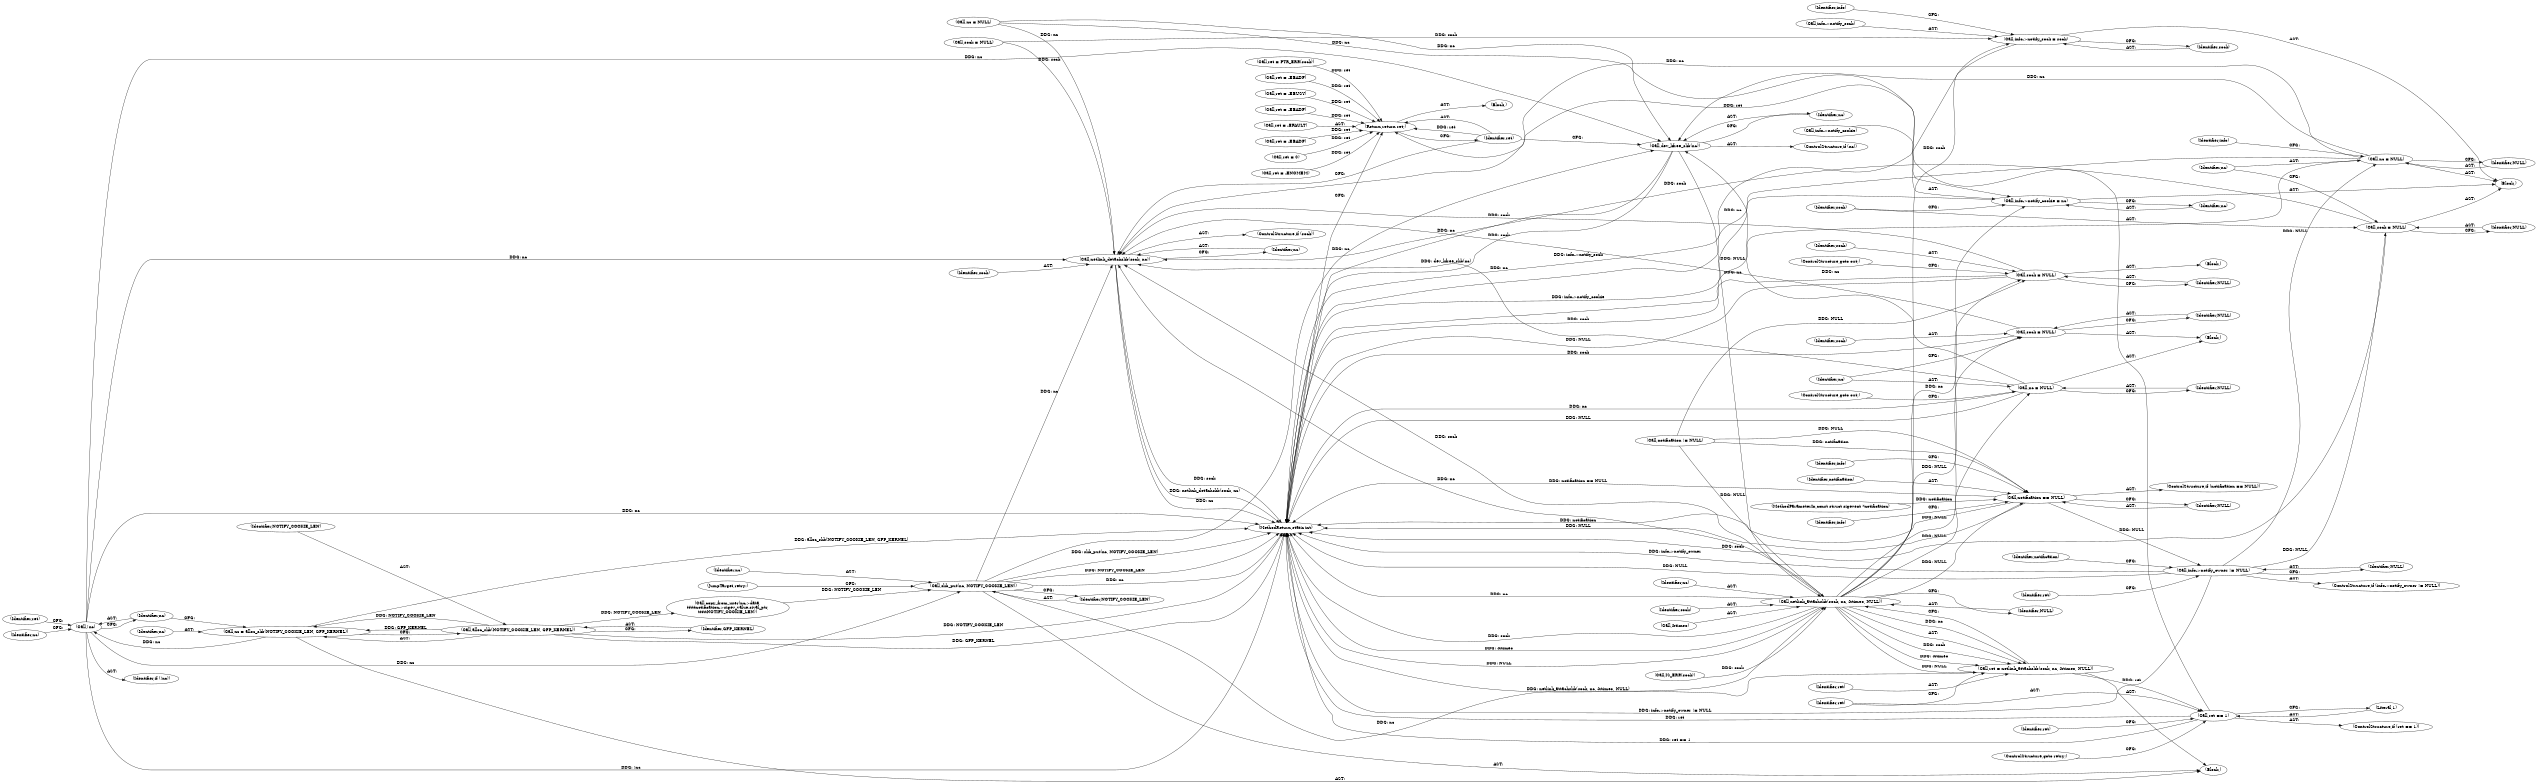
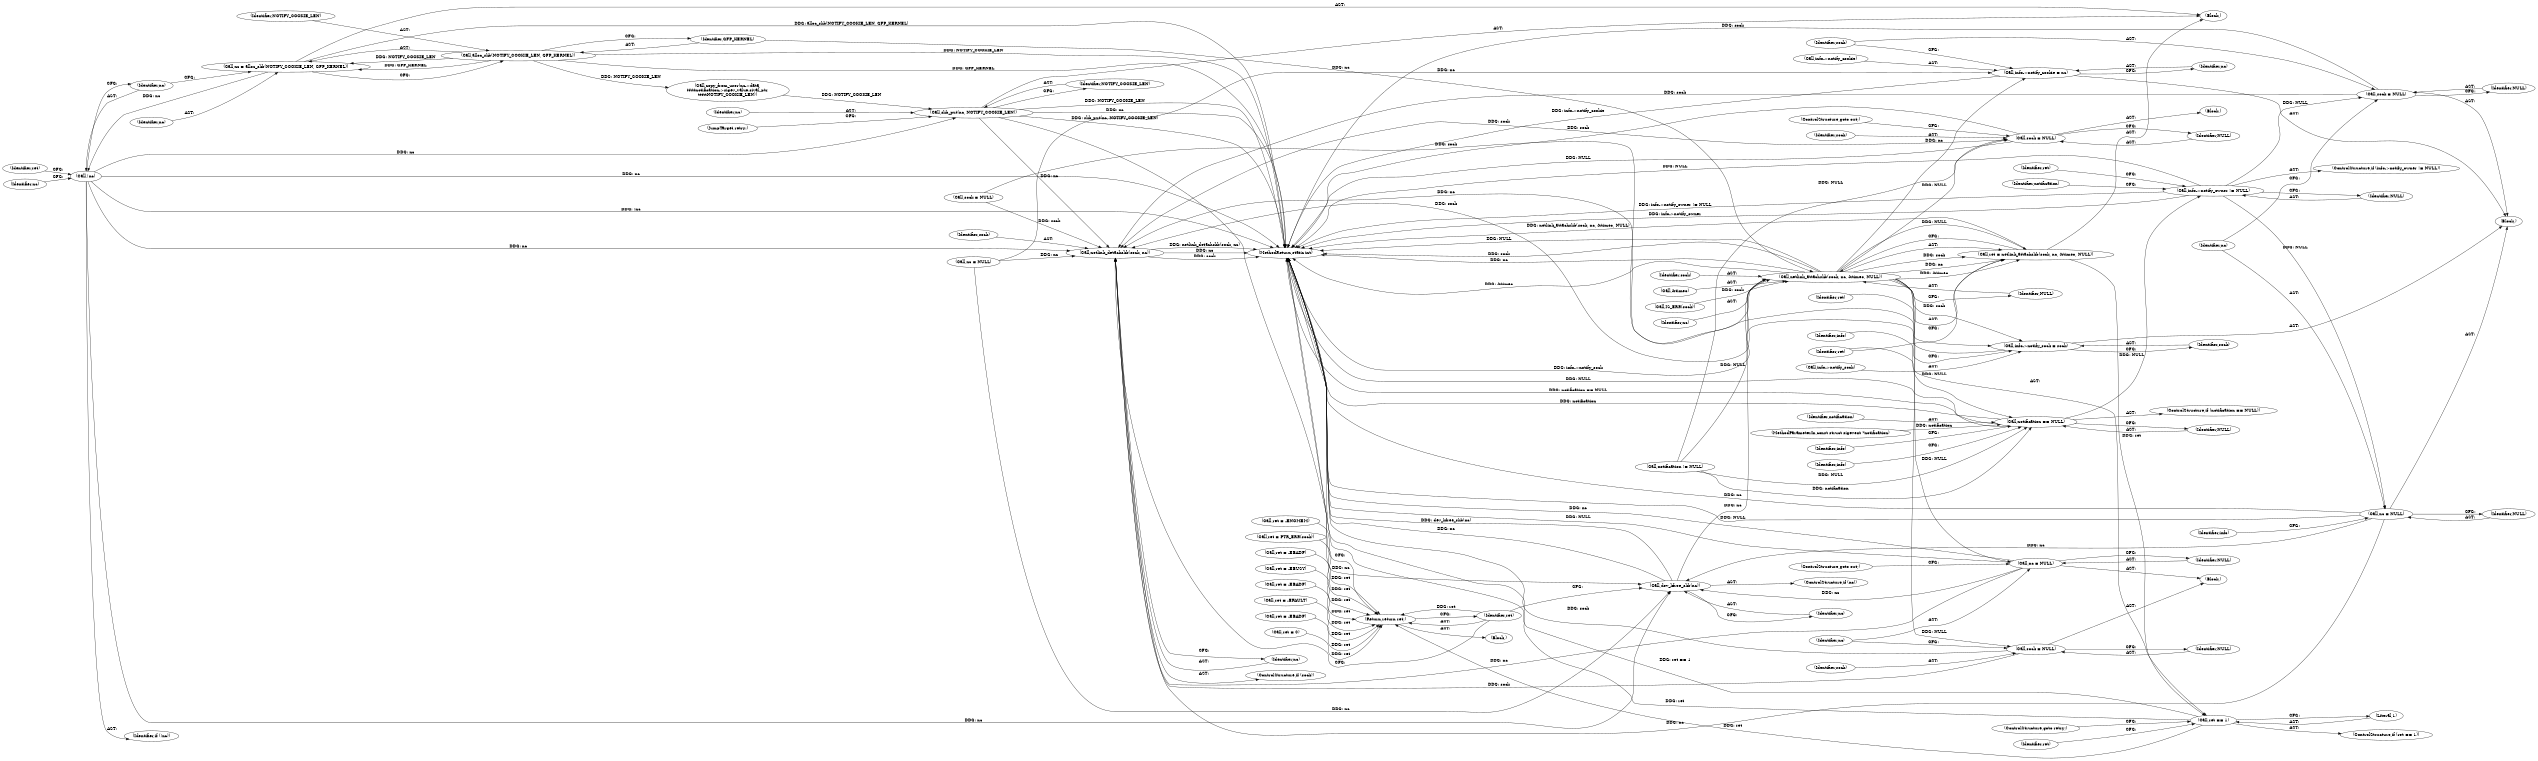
  digraph {
    rankdir=LR
    n1 [label="(Call,!nc)"]
    n2 [label="(Call,skb_put(nc, NOTIFY_COOKIE_LEN))"]
    n3 [label="(Call,netlink_detachskb(sock, nc))"]
    n4 [label="(Call,dev_kfree_skb(nc))"]
    n5 [label="(MethodReturn,static int)"]
    n6 [label="(Identifier,nc)"]
    n7 [label="(Identifier,if (!nc))"]
    n8 [label="(Block,)"]
    n9 [label="(Call,netlink_attachskb(sock, nc, &timeo, NULL))"]
    n10 [label="(Identifier,NOTIFY_COOKIE_LEN)"]
    n11 [label="(Identifier,nc)"]
    n12 [label="(ControlStructure,if (sock))"]
    n13 [label="(ControlStructure,if (nc))"]
    n14 [label="(Identifier,nc)"]
    n15 [label="(Return,return ret;)"]
    n16 [label="(Call,nc = alloc_skb(NOTIFY_COOKIE_LEN, GFP_KERNEL))"]
    n17 [label="(Call,alloc_skb(NOTIFY_COOKIE_LEN, GFP_KERNEL))"]
    n18 [label="(Identifier,GFP_KERNEL)"]
    n19 [label="(Call,copy_from_user(nc->data,\n\t\t\t\t\tnotification->sigev_value.sival_ptr,\n\t\t\t\t\tNOTIFY_COOKIE_LEN))"]
    n20 [label="(Call,sock = NULL)"]
    n21 [label="(Call,ret = netlink_attachskb(sock, nc, &timeo, NULL))"]
    n22 [label="(Call,sock = NULL)"]
    n23 [label="(Call,nc = NULL)"]
    n24 [label="(Call,notification == NULL)"]
    n25 [label="(Call,info->notify_sock = sock)"]
    n26 [label="(Call,info->notify_cookie = nc)"]
    n27 [label="(Identifier,NULL)"]
    n28 [label="(Identifier,NULL)"]
    n29 [label="(Block,)"]
    n30 [label="(Call,ret == 1)"]
    n31 [label="(Block,)"]
    n32 [label="(Identifier,NULL)"]
    n33 [label="(Identifier,NULL)"]
    n34 [label="(Call,info->notify_owner != NULL)"]
    n35 [label="(ControlStructure,if (notification == NULL))"]
    n36 [label="(Identifier,NULL)"]
    n37 [label="(Block,)"]
    n38 [label="(Identifier,sock)"]
    n39 [label="(Identifier,nc)"]
    n40 [label="(Literal,1)"]
    n41 [label="(ControlStructure,if (ret == 1))"]
    n42 [label="(Identifier,ret)"]
    n43 [label="(Block,)"]
    n44 [label="(Call,sock = NULL)"]
    n45 [label="(Call,nc = NULL)"]
    n46 [label="(ControlStructure,if (info->notify_owner != NULL))"]
    n47 [label="(Identifier,NULL)"]
    n48 [label="(Identifier,NULL)"]
    n49 [label="(Identifier,NULL)"]
    n50 [label="(Identifier,ret)"]
    n51 [label="(Call,nc = NULL)"]
    n52 [label="(Identifier,info)"]
    n53 [label="(Call,ret = -EBADF)"]
    n54 [label="(Identifier,NOTIFY_COOKIE_LEN)"]
    n55 [label="(Call,ret = -EFAULT)"]
    n56 [label="(Call,ret = -EBADF)"]
    n57 [label="(Call,ret = 0)"]
    n58 [label="(ControlStructure,goto out;)"]
    n59 [label="(Identifier,info)"]
    n60 [label="(Identifier,ret)"]
    n61 [label="(Call,info->notify_cookie)"]
    n62 [label="(Identifier,notification)"]
    n63 [label="(Call,notification != NULL)"]
    n64 [label="(Identifier,info)"]
    n65 [label="(Identifier,nc)"]
    n66 [label="(Identifier,nc)"]
    n67 [label="(ControlStructure,goto retry;)"]
    n68 [label="(Identifier,sock)"]
    n69 [label="(Identifier,nc)"]
    n70 [label="(Call,ret = -ENOMEM)"]
    n71 [label="(Identifier,info)"]
    n72 [label="(Call,info->notify_sock)"]
    n73 [label="(JumpTarget,retry:)"]
    n74 [label="(ControlStructure,goto out;)"]
    n75 [label="(Call,ret = PTR_ERR(sock))"]
    n76 [label="(Identifier,sock)"]
    n77 [label="(Identifier,nc)"]
    n78 [label="(Call,sock = NULL)"]
    n79 [label="(Identifier,ret)"]
    n80 [label="(Identifier,notification)"]
    n81 [label="(Call,ret = -EBADF)"]
    n82 [label="(Call,&timeo)"]
    n83 [label="(Identifier,sock)"]
    n84 [label="(Call,IS_ERR(sock))"]
    n85 [label="(Identifier,nc)"]
    n86 [label="(Identifier,sock)"]
    n87 [label="(Identifier,sock)"]
    n88 [label="(Identifier,ret)"]
    n89 [label="(Identifier,ret)"]
    n90 [label="(MethodParameterIn,const struct sigevent *notification)"]
    n91 [label="(Identifier,nc)"]
    n92 [label="(Call,ret = -EBUSY)"]
    n1 -> n2 [label="DDG: nc"]
    n1 -> n3 [label="DDG: nc"]
    n1 -> n4 [label="DDG: nc"]
    n1 -> n5 [label="DDG: !nc"]
    n1 -> n5 [label="DDG: nc"]
    n1 -> n6 [label="CFG: "]
    n1 -> n7 [label="AST: "]
    n2 -> n3 [label="DDG: nc"]
    n2 -> n4 [label="DDG: nc"]
    n2 -> n5 [label="DDG: NOTIFY_COOKIE_LEN"]
    n2 -> n5 [label="DDG: nc"]
    n2 -> n5 [label="DDG: skb_put(nc, NOTIFY_COOKIE_LEN)"]
    n2 -> n8 [label="AST: "]
-   n2 -> n9 [label="DDG: nc"]
+   n18 -> n9 [label="DDG: nc"]
    n2 -> n10 [label="CFG: "]
    n3 -> n5 [label="DDG: nc"]
    n3 -> n5 [label="DDG: sock"]
    n3 -> n5 [label="DDG: netlink_detachskb(sock, nc)"]
    n3 -> n11 [label="CFG: "]
    n3 -> n12 [label="AST: "]
    n4 -> n5 [label="DDG: dev_kfree_skb(nc)"]
    n4 -> n5 [label="DDG: nc"]
    n4 -> n9 [label="DDG: nc"]
    n4 -> n13 [label="AST: "]
    n4 -> n14 [label="CFG: "]
    n5 -> n15 [label="CFG: "]
    n6 -> n1 [label="AST: "]
    n6 -> n16 [label="CFG: "]
    n9 -> n3 [label="DDG: sock"]
    n9 -> n3 [label="DDG: nc"]
    n9 -> n5 [label="DDG: sock"]
    n9 -> n5 [label="DDG: &timeo"]
    n9 -> n5 [label="DDG: NULL"]
    n9 -> n5 [label="DDG: nc"]
    n9 -> n20 [label="DDG: NULL"]
    n9 -> n21 [label="AST: "]
    n9 -> n21 [label="DDG: sock"]
    n9 -> n21 [label="DDG: nc"]
    n9 -> n21 [label="DDG: &timeo"]
    n9 -> n21 [label="DDG: NULL"]
    n9 -> n22 [label="DDG: NULL"]
    n9 -> n23 [label="DDG: NULL"]
    n9 -> n24 [label="DDG: NULL"]
    n9 -> n25 [label="DDG: sock"]
    n9 -> n26 [label="DDG: nc"]
    n9 -> n27 [label="CFG: "]
    n10 -> n2 [label="AST: "]
    n11 -> n3 [label="AST: "]
    n14 -> n4 [label="AST: "]
    n15 -> n42 [label="CFG: "]
    n15 -> n43 [label="AST: "]
    n16 -> n1 [label="DDG: nc"]
    n16 -> n5 [label="DDG: alloc_skb(NOTIFY_COOKIE_LEN, GFP_KERNEL)"]
    n16 -> n8 [label="AST: "]
    n16 -> n17 [label="CFG: "]
    n17 -> n5 [label="DDG: NOTIFY_COOKIE_LEN"]
    n17 -> n5 [label="DDG: GFP_KERNEL"]
    n17 -> n16 [label="AST: "]
    n17 -> n16 [label="DDG: NOTIFY_COOKIE_LEN"]
    n17 -> n16 [label="DDG: GFP_KERNEL"]
    n17 -> n18 [label="CFG: "]
    n17 -> n19 [label="DDG: NOTIFY_COOKIE_LEN"]
    n18 -> n17 [label="AST: "]
    n19 -> n2 [label="DDG: NOTIFY_COOKIE_LEN"]
    n20 -> n3 [label="DDG: sock"]
    n20 -> n5 [label="DDG: sock"]
    n20 -> n5 [label="DDG: NULL"]
    n20 -> n28 [label="CFG: "]
    n20 -> n29 [label="AST: "]
    n21 -> n5 [label="DDG: netlink_attachskb(sock, nc, &timeo, NULL)"]
    n21 -> n8 [label="AST: "]
    n21 -> n9 [label="CFG: "]
    n21 -> n30 [label="DDG: ret"]
    n22 -> n3 [label="DDG: sock"]
    n22 -> n5 [label="DDG: sock"]
    n22 -> n31 [label="AST: "]
    n22 -> n32 [label="CFG: "]
    n23 -> n3 [label="DDG: nc"]
    n23 -> n4 [label="DDG: nc"]
    n23 -> n5 [label="DDG: NULL"]
    n23 -> n5 [label="DDG: nc"]
    n23 -> n31 [label="AST: "]
    n23 -> n33 [label="CFG: "]
    n24 -> n5 [label="DDG: notification"]
    n24 -> n5 [label="DDG: NULL"]
    n24 -> n5 [label="DDG: notification == NULL"]
    n24 -> n34 [label="DDG: NULL"]
    n24 -> n35 [label="AST: "]
    n24 -> n36 [label="CFG: "]
    n25 -> n5 [label="DDG: info->notify_sock"]
    n25 -> n37 [label="AST: "]
    n25 -> n38 [label="CFG: "]
    n26 -> n5 [label="DDG: info->notify_cookie"]
    n26 -> n37 [label="AST: "]
    n26 -> n39 [label="CFG: "]
    n27 -> n9 [label="AST: "]
    n28 -> n20 [label="AST: "]
    n30 -> n5 [label="DDG: ret"]
    n30 -> n5 [label="DDG: ret == 1"]
    n30 -> n15 [label="DDG: ret"]
    n30 -> n40 [label="CFG: "]
    n30 -> n41 [label="AST: "]
    n32 -> n22 [label="AST: "]
    n33 -> n23 [label="AST: "]
    n34 -> n5 [label="DDG: NULL"]
    n34 -> n5 [label="DDG: info->notify_owner"]
    n34 -> n5 [label="DDG: info->notify_owner != NULL"]
    n34 -> n44 [label="DDG: NULL"]
    n34 -> n45 [label="DDG: NULL"]
    n34 -> n46 [label="AST: "]
    n34 -> n47 [label="CFG: "]
    n36 -> n24 [label="AST: "]
    n38 -> n25 [label="AST: "]
    n39 -> n26 [label="AST: "]
    n40 -> n30 [label="AST: "]
    n42 -> n3 [label="CFG: "]
    n42 -> n4 [label="CFG: "]
    n42 -> n15 [label="AST: "]
    n42 -> n15 [label="DDG: ret"]
    n44 -> n3 [label="DDG: sock"]
    n44 -> n5 [label="DDG: sock"]
    n44 -> n37 [label="AST: "]
    n44 -> n48 [label="CFG: "]
    n45 -> n3 [label="DDG: nc"]
    n45 -> n4 [label="DDG: nc"]
    n45 -> n5 [label="DDG: NULL"]
    n45 -> n5 [label="DDG: nc"]
    n45 -> n37 [label="AST: "]
    n45 -> n49 [label="CFG: "]
    n47 -> n34 [label="AST: "]
    n48 -> n44 [label="AST: "]
    n49 -> n45 [label="AST: "]
    n50 -> n21 [label="AST: "]
    n51 -> n3 [label="DDG: nc"]
    n51 -> n4 [label="DDG: nc"]
    n51 -> n26 [label="DDG: nc"]
    n52 -> n45 [label="CFG: "]
    n53 -> n15 [label="DDG: ret"]
    n54 -> n17 [label="AST: "]
-   n55 -> n15 [label="AST: "]
+   n55 -> n15 [label="DDG: ret"]
    n56 -> n15 [label="DDG: ret"]
    n57 -> n15 [label="DDG: ret"]
    n58 -> n23 [label="CFG: "]
    n59 -> n24 [label="CFG: "]
    n60 -> n1 [label="CFG: "]
    n61 -> n26 [label="AST: "]
    n62 -> n34 [label="CFG: "]
    n63 -> n9 [label="DDG: NULL"]
    n63 -> n20 [label="DDG: NULL"]
    n63 -> n24 [label="DDG: notification"]
    n63 -> n24 [label="DDG: NULL"]
    n64 -> n24 [label="CFG: "]
    n65 -> n2 [label="AST: "]
    n66 -> n16 [label="AST: "]
    n67 -> n30 [label="CFG: "]
    n68 -> n26 [label="CFG: "]
    n68 -> n44 [label="AST: "]
    n69 -> n1 [label="CFG: "]
    n70 -> n15 [label="DDG: ret"]
    n71 -> n25 [label="CFG: "]
    n72 -> n25 [label="AST: "]
    n73 -> n2 [label="CFG: "]
    n74 -> n20 [label="CFG: "]
    n75 -> n15 [label="DDG: ret"]
    n76 -> n9 [label="AST: "]
    n77 -> n22 [label="CFG: "]
    n77 -> n23 [label="AST: "]
    n78 -> n3 [label="DDG: sock"]
    n78 -> n25 [label="DDG: sock"]
    n79 -> n34 [label="CFG: "]
    n80 -> n24 [label="AST: "]
    n81 -> n15 [label="DDG: ret"]
    n82 -> n9 [label="AST: "]
    n83 -> n3 [label="AST: "]
    n84 -> n9 [label="DDG: sock"]
    n85 -> n44 [label="CFG: "]
    n85 -> n45 [label="AST: "]
    n86 -> n22 [label="AST: "]
    n87 -> n20 [label="AST: "]
    n88 -> n30 [label="CFG: "]
    n89 -> n21 [label="CFG: "]
    n89 -> n30 [label="AST: "]
    n90 -> n24 [label="DDG: notification"]
    n91 -> n9 [label="AST: "]
    n92 -> n15 [label="DDG: ret"]
  }
